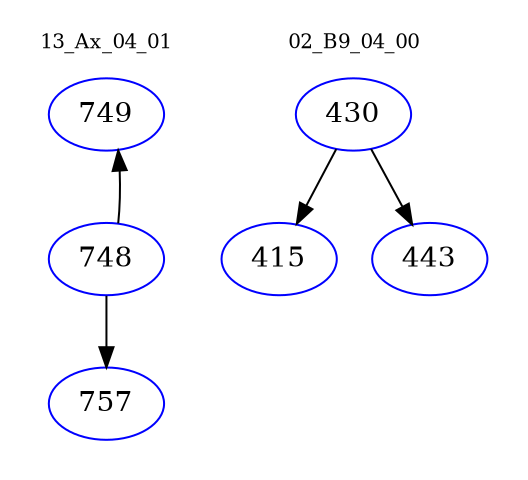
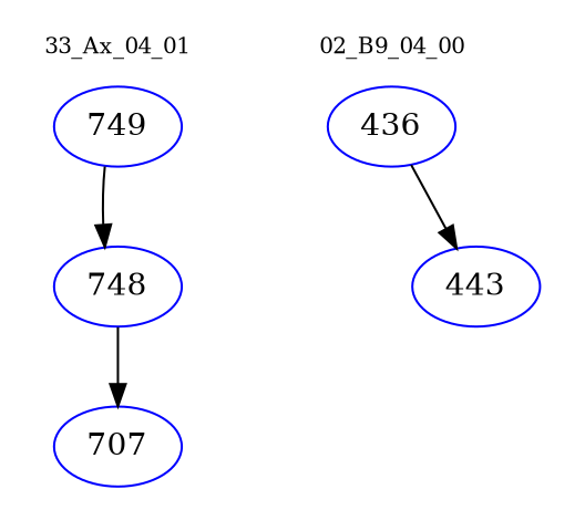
  digraph {
    node [color=blue]
    edge [color=black]
    n1 [label=749]
    n2 [label=748]
-   n3 [label=757]
-   n4 [label=430]
-   n5 [label=415]
+   n3 [label=707]
+   n4 [label=436]
    n6 [label=443]
    subgraph cluster_1 {
      color=white
      fontsize=10
-     label="13_Ax_04_01"
+     label="33_Ax_04_01"
      n1
      n2
      n3
    }
    subgraph cluster_2 {
      color=white
      fontsize=10
      label="02_B9_04_00"
      n4
-     n5
      n6
    }
-   n2 -> n1
+   n1 -> n2
    n2 -> n3
-   n4 -> n5
    n4 -> n6
  }
